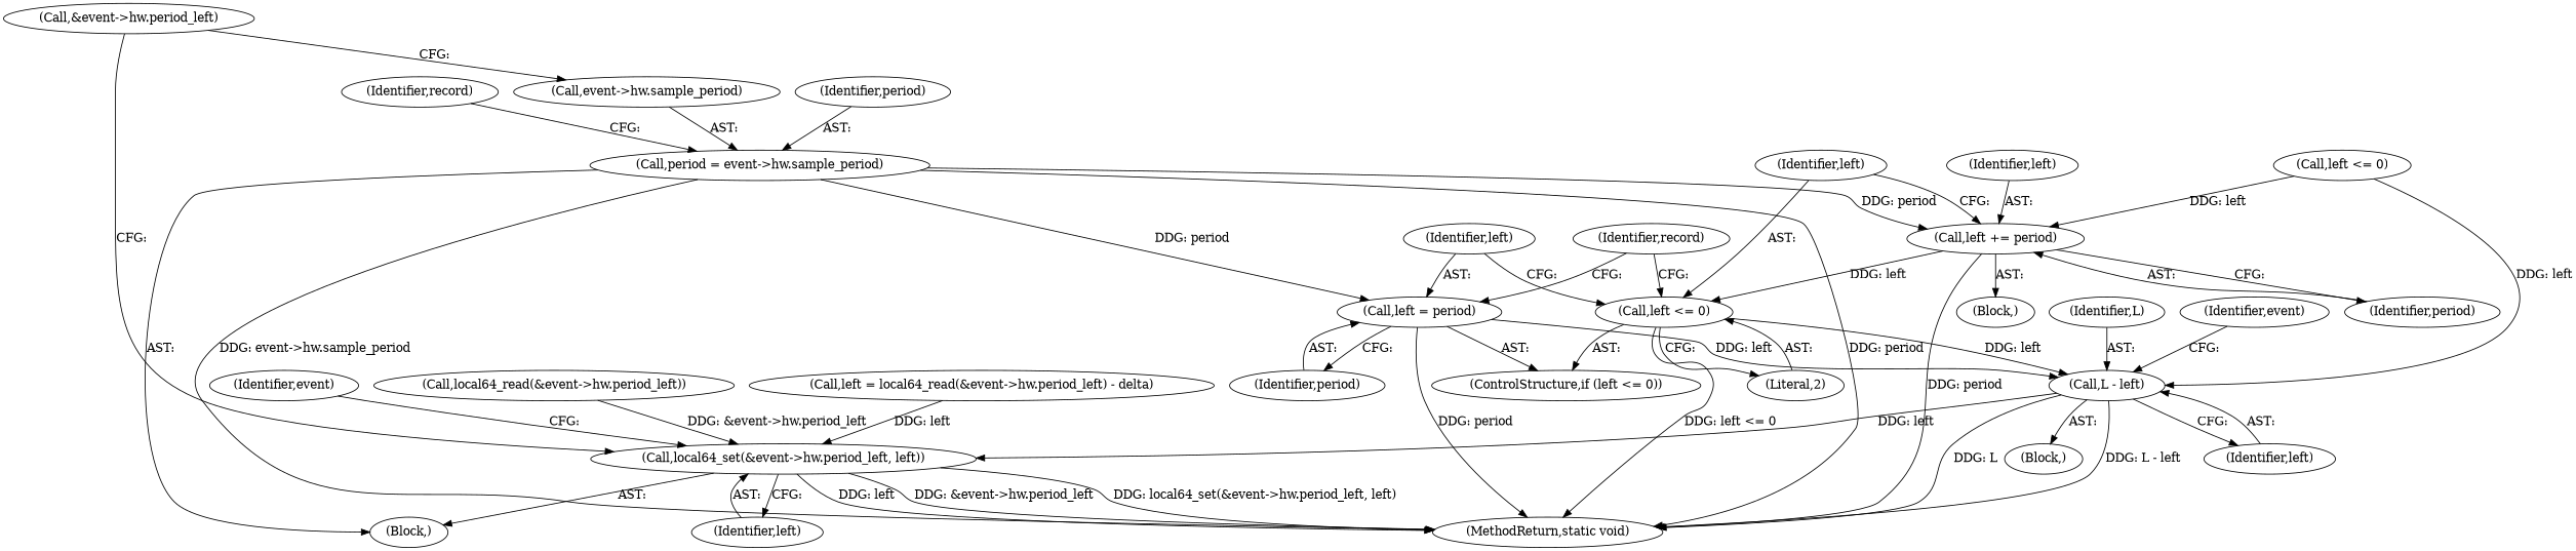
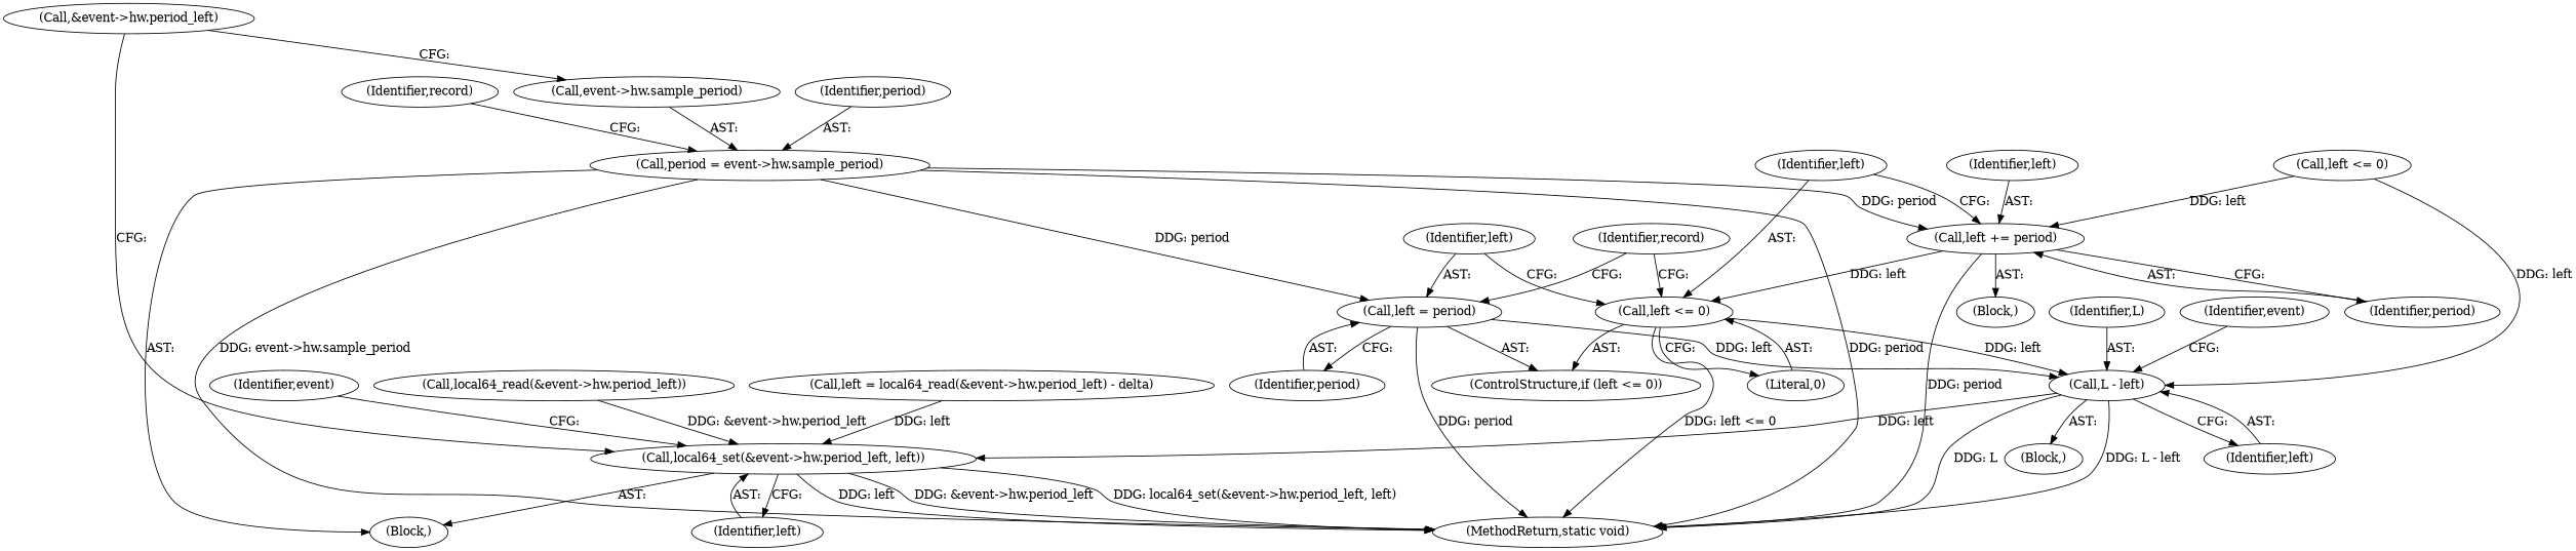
  digraph {
    n1 [label="(Call,period = event->hw.sample_period)"]
    n2 [label="(Call,left += period)"]
    n3 [label="(Call,left = period)"]
    n4 [label="(Block,)"]
    n5 [label="(MethodReturn,static void)"]
    n6 [label="(Call,left <= 0)"]
    n7 [label="(Block,)"]
    n8 [label="(Identifier,period)"]
    n9 [label="(Call,L - left)"]
    n10 [label="(ControlStructure,if (left <= 0))"]
    n11 [label="(Identifier,period)"]
    n12 [label="(Call,event->hw.sample_period)"]
-   n13 [label="(Literal,2)"]
+   n13 [label="(Literal,0)"]
    n14 [label="(Call,local64_set(&event->hw.period_left, left))"]
    n15 [label="(Identifier,left)"]
    n16 [label="(Block,)"]
    n17 [label="(Identifier,left)"]
    n18 [label="(Call,left <= 0)"]
    n19 [label="(Call,left = local64_read(&event->hw.period_left) - delta)"]
    n20 [label="(Call,&event->hw.period_left)"]
    n21 [label="(Identifier,event)"]
    n22 [label="(Identifier,left)"]
    n23 [label="(Identifier,L)"]
    n24 [label="(Identifier,period)"]
    n25 [label="(Identifier,left)"]
    n26 [label="(Identifier,left)"]
    n27 [label="(Call,local64_read(&event->hw.period_left))"]
    n28 [label="(Identifier,record)"]
    n29 [label="(Identifier,event)"]
    n30 [label="(Identifier,record)"]
    n1 -> n2 [label="DDG: period"]
    n1 -> n3 [label="DDG: period"]
    n1 -> n4 [label="AST: "]
    n1 -> n5 [label="DDG: period"]
    n1 -> n5 [label="DDG: event->hw.sample_period"]
    n2 -> n5 [label="DDG: period"]
    n2 -> n6 [label="DDG: left"]
    n2 -> n7 [label="AST: "]
    n2 -> n8 [label="CFG: "]
    n3 -> n5 [label="DDG: period"]
    n3 -> n9 [label="DDG: left"]
    n3 -> n10 [label="AST: "]
    n3 -> n11 [label="CFG: "]
    n6 -> n5 [label="DDG: left <= 0"]
    n6 -> n9 [label="DDG: left"]
    n6 -> n10 [label="AST: "]
    n6 -> n13 [label="CFG: "]
    n8 -> n2 [label="AST: "]
    n9 -> n5 [label="DDG: L - left"]
    n9 -> n5 [label="DDG: L"]
    n9 -> n14 [label="DDG: left"]
    n9 -> n15 [label="CFG: "]
    n9 -> n16 [label="AST: "]
    n11 -> n3 [label="AST: "]
    n12 -> n1 [label="AST: "]
    n13 -> n6 [label="AST: "]
    n14 -> n4 [label="AST: "]
    n14 -> n5 [label="DDG: left"]
    n14 -> n5 [label="DDG: &event->hw.period_left"]
    n14 -> n5 [label="DDG: local64_set(&event->hw.period_left, left)"]
    n14 -> n17 [label="CFG: "]
    n15 -> n9 [label="AST: "]
    n17 -> n14 [label="AST: "]
    n18 -> n2 [label="DDG: left"]
    n18 -> n9 [label="DDG: left"]
    n19 -> n14 [label="DDG: left"]
    n20 -> n12 [label="CFG: "]
    n20 -> n14 [label="CFG: "]
    n21 -> n14 [label="CFG: "]
    n22 -> n2 [label="AST: "]
    n23 -> n9 [label="AST: "]
    n24 -> n1 [label="AST: "]
    n25 -> n3 [label="AST: "]
    n25 -> n6 [label="CFG: "]
    n26 -> n2 [label="CFG: "]
    n26 -> n6 [label="AST: "]
    n27 -> n14 [label="DDG: &event->hw.period_left"]
    n28 -> n3 [label="CFG: "]
    n28 -> n6 [label="CFG: "]
    n29 -> n9 [label="CFG: "]
    n30 -> n1 [label="CFG: "]
  }
